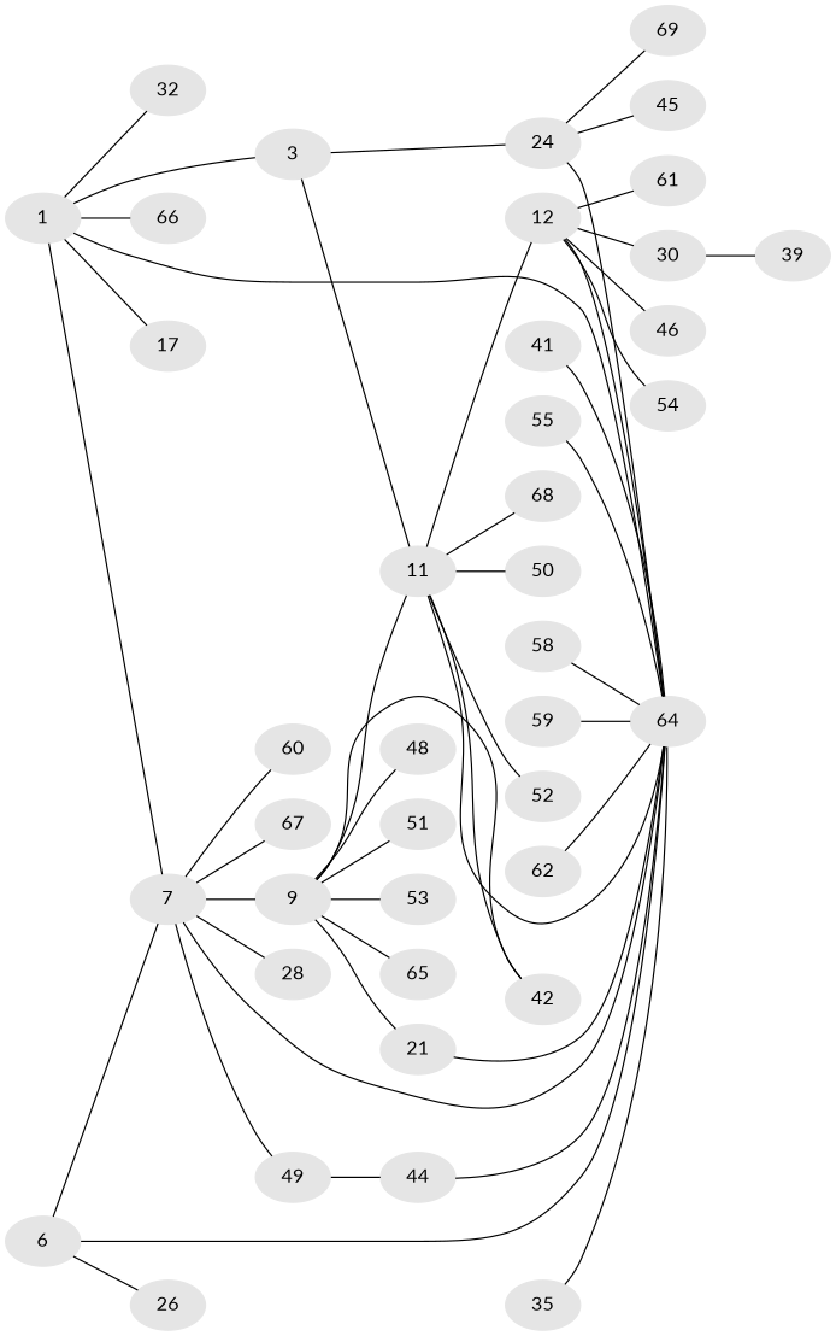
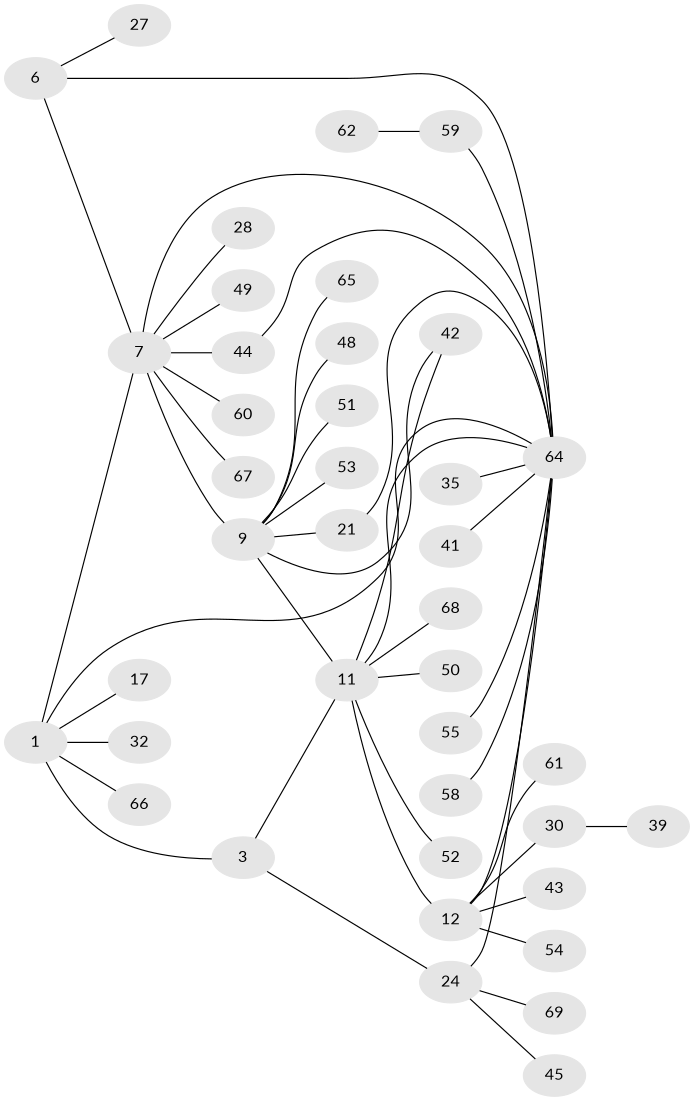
  graph {
    fontname=Lato
    rankdir=LR
    node [color=gray90 fontname=Lato style=filled]
    edge [fontname=Lato]
    3 [super="+2"]
    11 [super="+10"]
    24 [super="+14"]
    1
    7
    17
    32
    64 [super="+4+31+38+15"]
    66 [super="+63"]
    9 [super="+8"]
    28
    44 [super="+27"]
    49
    60
    67 [super="+34"]
    12
    42
    50
    52
    68 [super="+16"]
    45
    69
    6 [super="+5"]
-   26
+   26 [label=27]
    21
    48 [super="+40"]
    51
    53 [super="+43"]
    65
    30
-   46
+   46 [label=43]
    54 [super="+29"]
    61
    39 [super="+19"]
    35
    41
    55
    58 [super="+57"]
    59
    62
    3 -- 11
    3 -- 24 [weight=2]
    11 -- 64
    11 -- 12 [weight=2]
    11 -- 42
    11 -- 50
    11 -- 52
    11 -- 68
    24 -- 64 [weight=3]
    24 -- 45
    24 -- 69
    1 -- 3 [weight=2]
    1 -- 7
    1 -- 17
    1 -- 32
    1 -- 64
    1 -- 66
    7 -- 64
    7 -- 9 [weight=2]
    7 -- 28
-   49 -- 44 [weight=2]
+   7 -- 44 [weight=2]
    7 -- 49
    7 -- 60
    7 -- 67
    9 -- 11
    9 -- 42
    9 -- 21
    9 -- 48
    9 -- 51
    9 -- 53
    9 -- 65
    44 -- 64
    12 -- 64
    12 -- 30
    12 -- 46
    12 -- 54
    12 -- 61
    6 -- 7
    6 -- 64 [weight=2]
    6 -- 26
    21 -- 64
    30 -- 39
    35 -- 64
    41 -- 64
    55 -- 64
    58 -- 64
    59 -- 64
-   62 -- 64
+   62 -- 59
  }
